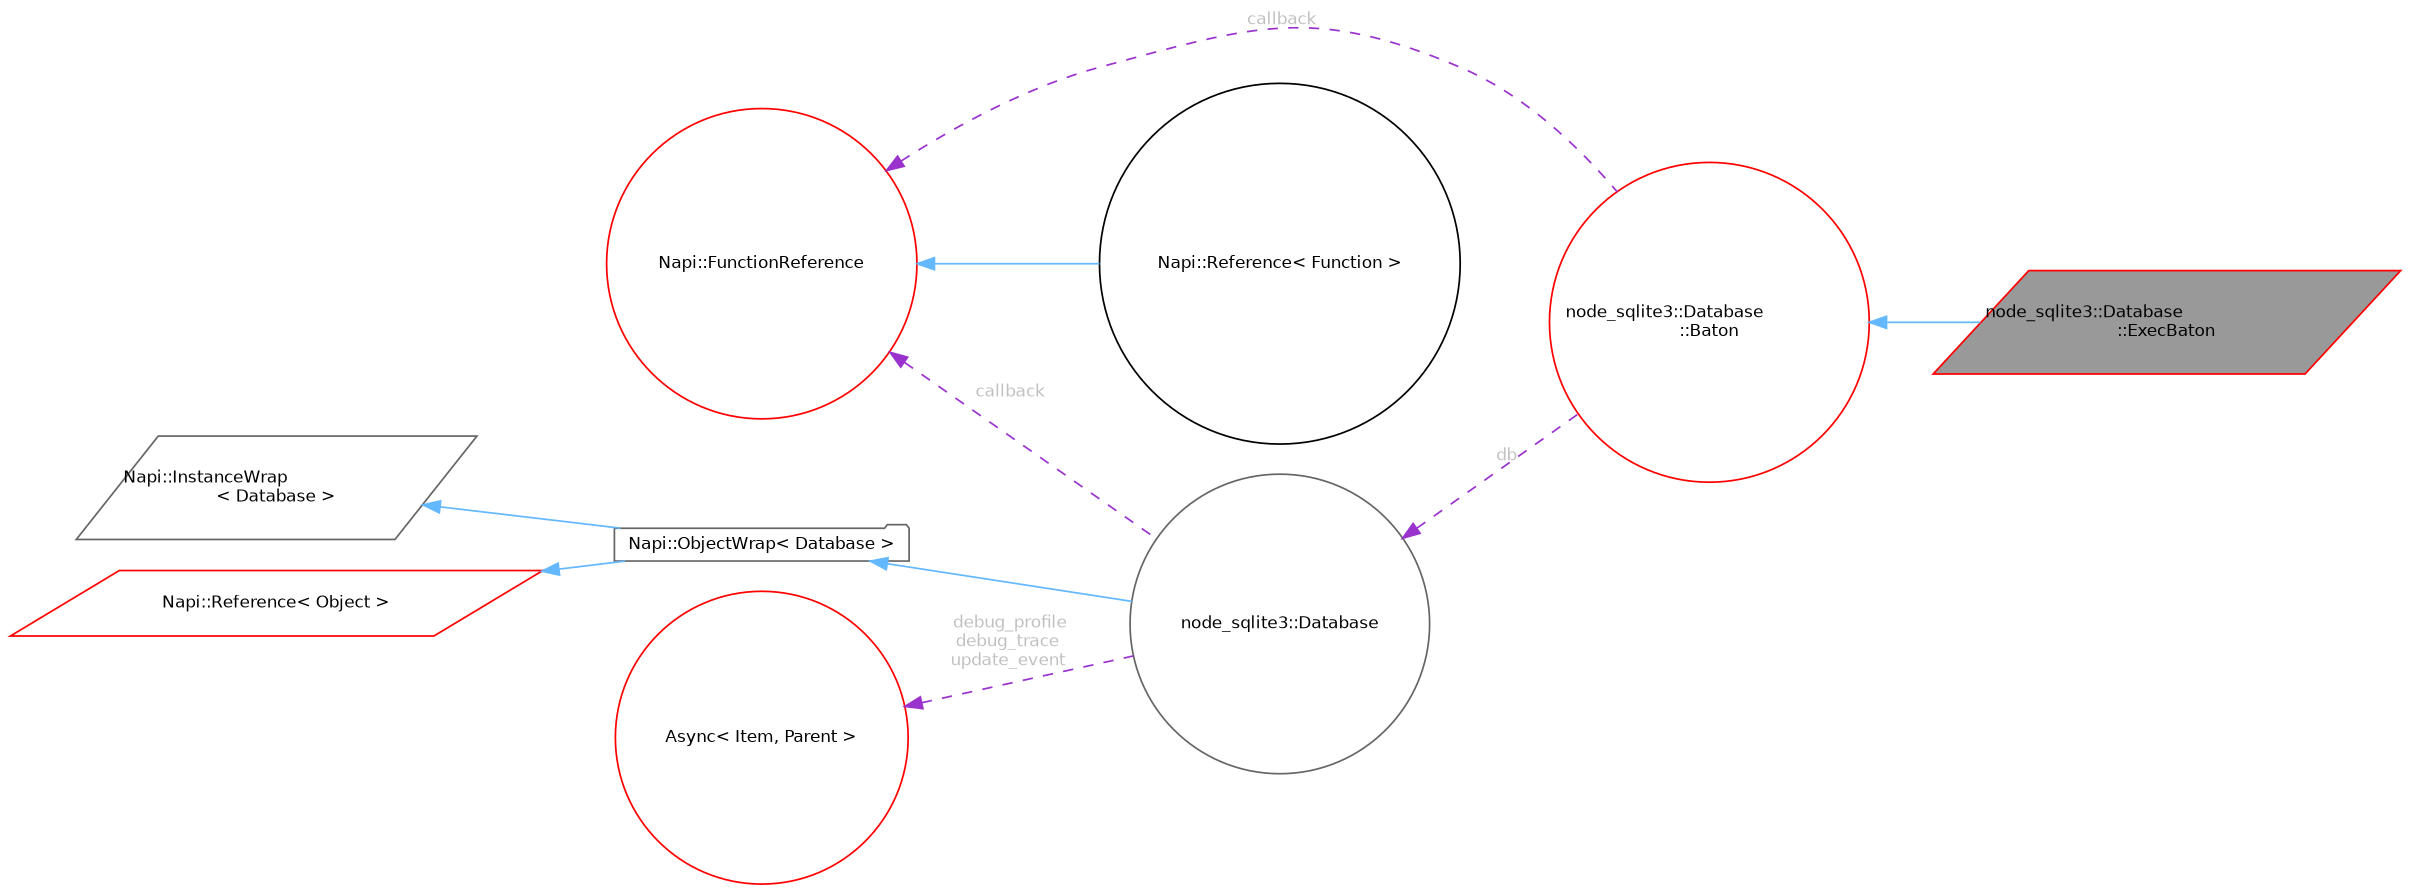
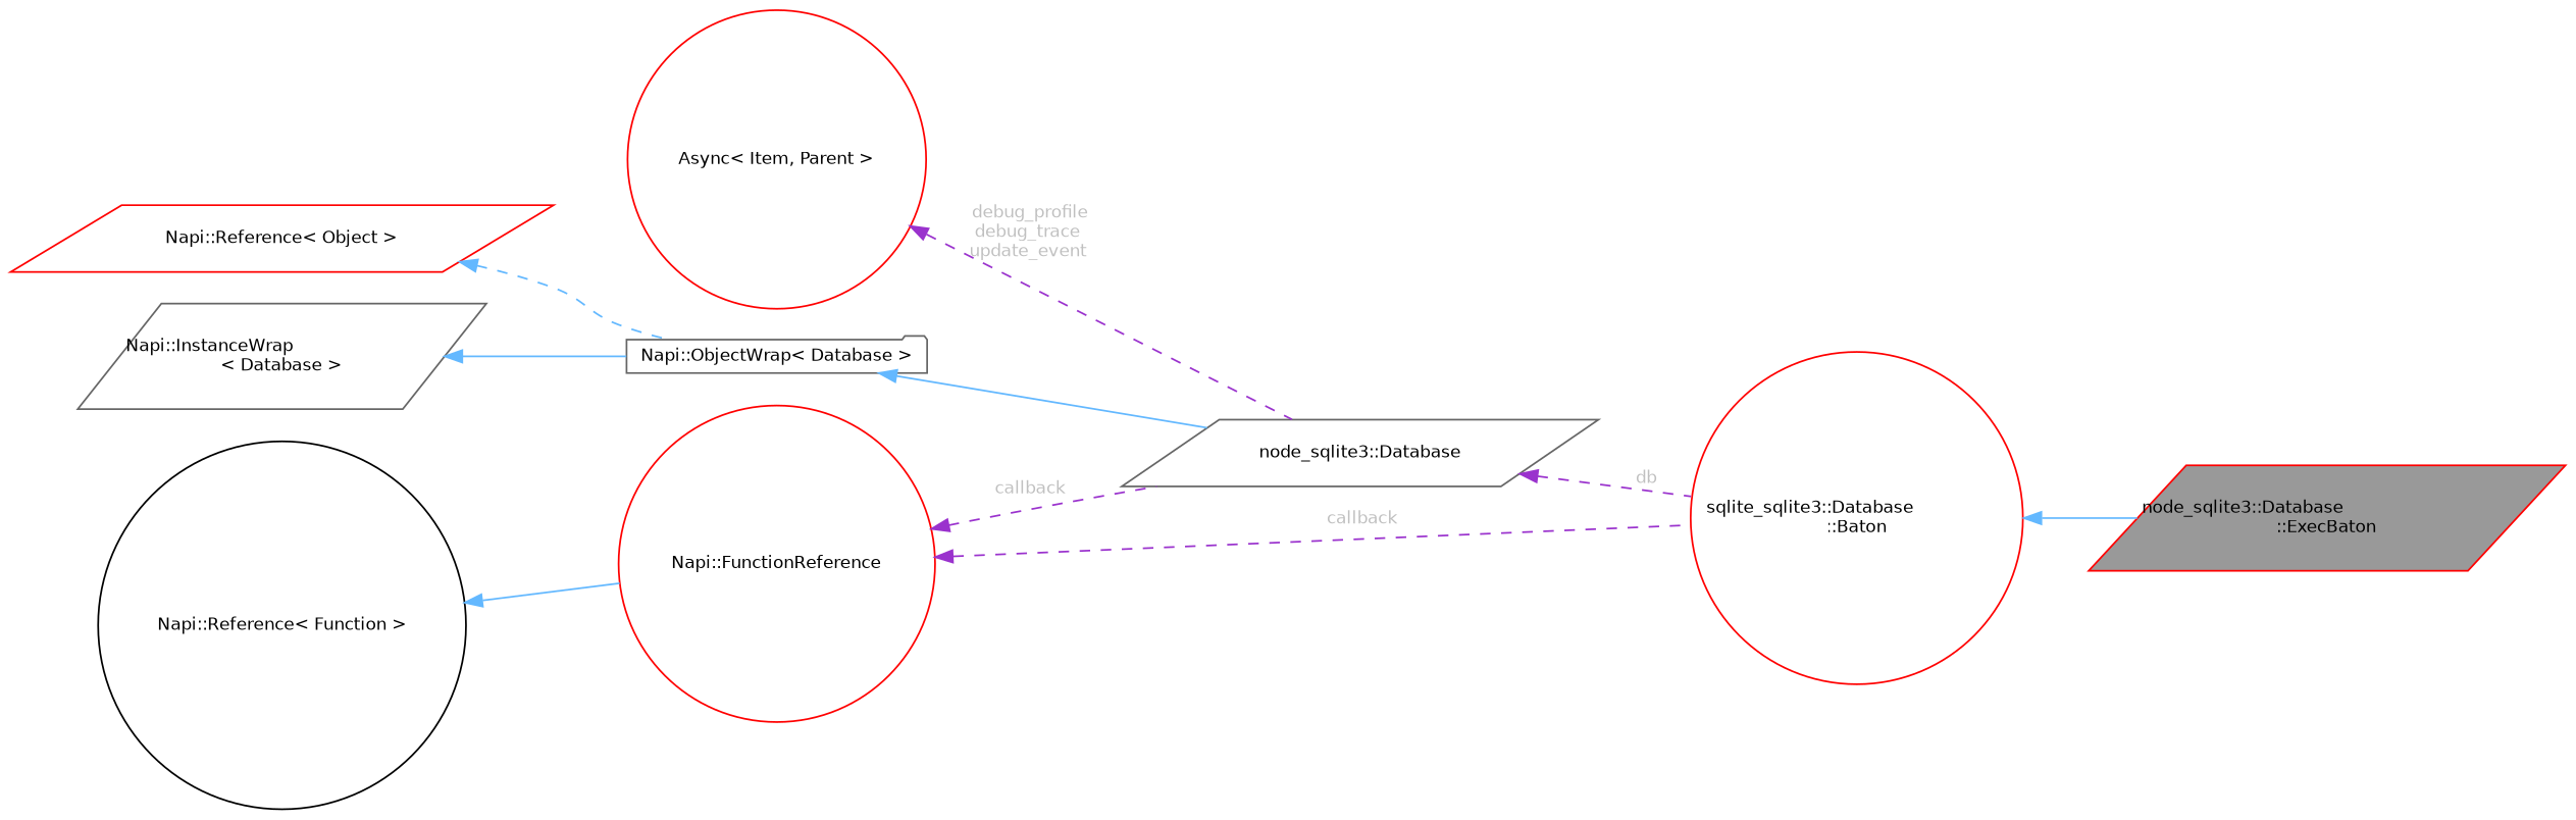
  digraph {
    rankdir=LR
    node [color=red fillcolor=white fontname=Helvetica fontsize=10 shape=circle style=filled]
    edge [color=steelblue1 dir=back fontname=Helvetica fontsize=10 labelfontname=Helvetica labelfontsize=10 style=solid]
    n1 [fillcolor=grey60 fontcolor=black height=0.2 label="node_sqlite3::Database\l::ExecBaton" shape=parallelogram width=0.4]
-   n2 [height=0.2 label="node_sqlite3::Database\l::Baton" width=0.4]
-   n3 [color=gray40 height=0.2 label="node_sqlite3::Database" width=0.4]
+   n2 [height=0.2 label="sqlite_sqlite3::Database\l::Baton" width=0.4]
+   n3 [color=gray40 height=0.2 label="node_sqlite3::Database" shape=parallelogram width=0.4]
    n4 [color=gray40 height=0.2 label="Napi::ObjectWrap\< Database \>" shape=folder width=0.4]
    n5 [color=gray40 height=0.2 label="Napi::InstanceWrap\l\< Database \>" shape=parallelogram width=0.4]
    n6 [height=0.2 label="Napi::Reference\< Object \>" shape=parallelogram width=0.4]
    n7 [height=0.2 label="Napi::FunctionReference" width=0.4]
    n8 [color=black height=0.2 label="Napi::Reference\< Function \>" width=0.4]
    n9 [height=0.2 label="Async\< Item, Parent \>" width=0.4]
    n2 -> n1
    n3 -> n2 [color=darkorchid3 fontcolor=grey label=" db" style=dashed]
    n4 -> n3
    n5 -> n4
-   n6 -> n4
+   n6 -> n4 [style=dashed]
    n7 -> n2 [color=darkorchid3 fontcolor=grey label=" callback" style=dashed]
    n7 -> n3 [color=darkorchid3 fontcolor=grey label=" callback" style=dashed]
-   n7 -> n8
+   n8 -> n7
    n9 -> n3 [color=darkorchid3 fontcolor=grey label=" debug_profile\ndebug_trace\nupdate_event" style=dashed]
  }
